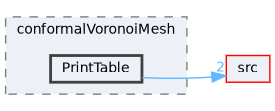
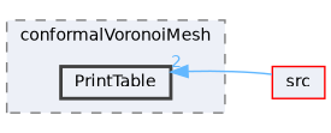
  digraph {
    compound=true
    rankdir=LR
    node [fillcolor="#edf0f7" fontname=Helvetica fontsize=10 shape=box]
    n1 [color=grey25 height=0.2 label=PrintTable style="filled,bold" width=0.4]
    n2 [color=red height=0.2 label=src style=filled width=0.4]
    subgraph cluster_1 {
      bgcolor="#edf0f7"
      fontname=Helvetica
      fontsize=10
      label=conformalVoronoiMesh
      pencolor=grey50
      style="filled,dashed"
      n1
    }
-   n1 -> n2 [color=steelblue1 fontcolor=steelblue1 fontname=Helvetica fontsize=10 headlabel=2 labeldistance=1.5 labelfontname=Helvetica labelfontsize=10]
+   n2 -> n1 [color=steelblue1 fontcolor=steelblue1 fontname=Helvetica fontsize=10 headlabel=2 labeldistance=1.5 labelfontname=Helvetica labelfontsize=10]
  }
